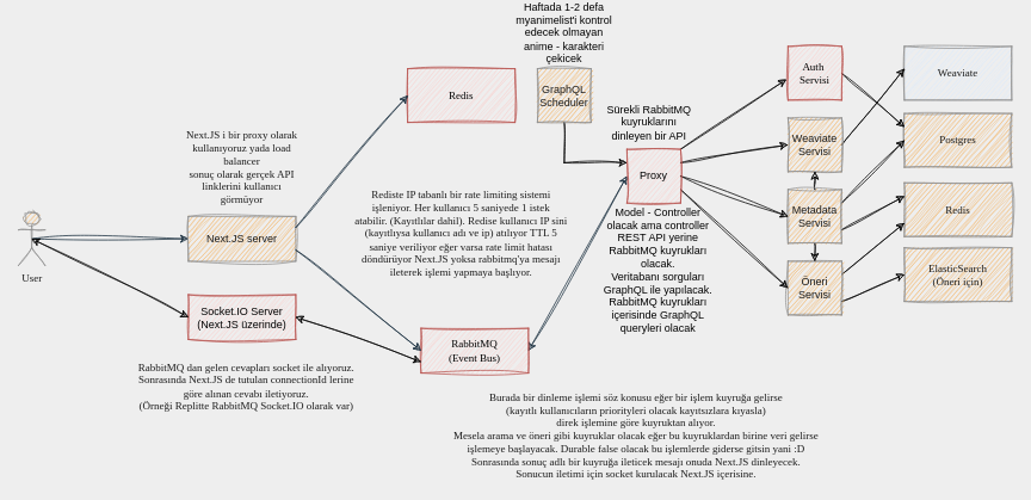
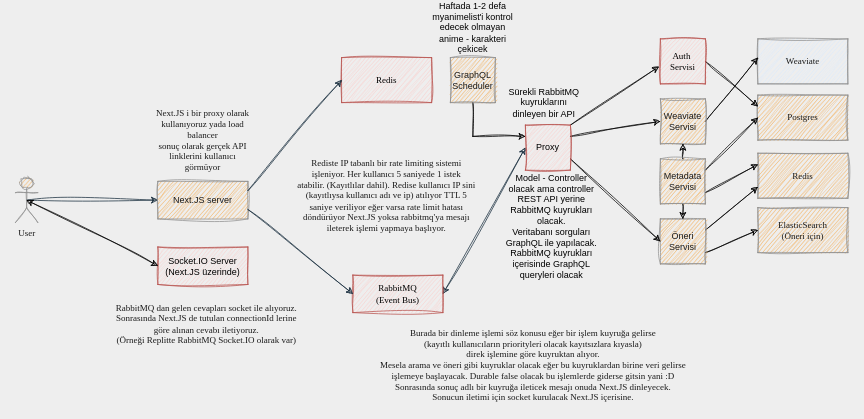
  <mxCell id="0" />
  <mxCell id="1" parent="0" />
  <mxCell id="2" value="" style="edgeStyle=orthogonalEdgeStyle;rounded=0;orthogonalLoop=1;jettySize=auto;html=1;exitX=0.5;exitY=0.5;exitDx=0;exitDy=0;exitPerimeter=0;entryX=0;entryY=0.5;entryDx=0;entryDy=0;sketch=1;strokeColor=#182E3E;labelBackgroundColor=#EEEEEE;fontColor=#1A1A1A;curveFitting=1;jiggle=2;" parent="1" source="3" target="9" edge="1"><mxGeometry relative="1" as="geometry"><mxPoint x="230" y="261" as="targetPoint" /></mxGeometry></mxCell>
  <mxCell id="3" value="&lt;font face=&quot;Comic Sans MS&quot;&gt;User&lt;/font&gt;" style="shape=umlActor;verticalLabelPosition=bottom;verticalAlign=top;html=1;outlineConnect=0;sketch=1;fillColor=#F5AB50;strokeColor=#909090;fontColor=#1A1A1A;curveFitting=1;jiggle=2;" parent="1" vertex="1"><mxGeometry x="20" y="235" width="30" height="60" as="geometry" /></mxCell>
  <mxCell id="4" value="Weaviate" style="rounded=0;whiteSpace=wrap;html=1;sketch=1;fontFamily=Comic Sans MS;fillColor=#dae8fc;strokeColor=#909090;fontColor=#1A1A1A;curveFitting=1;jiggle=2;" parent="1" vertex="1"><mxGeometry x="1010" y="50" width="120" height="60" as="geometry" /></mxCell>
  <mxCell id="5" value="Postgres" style="rounded=0;whiteSpace=wrap;html=1;sketch=1;fontFamily=Comic Sans MS;fillColor=#F5AB50;strokeColor=#909090;fontColor=#1A1A1A;perimeterSpacing=0;curveFitting=1;jiggle=2;" parent="1" vertex="1"><mxGeometry x="1010" y="125" width="120" height="60" as="geometry" /></mxCell>
  <mxCell id="6" style="rounded=0;orthogonalLoop=1;jettySize=auto;html=1;exitX=1;exitY=0.5;exitDx=0;exitDy=0;entryX=0;entryY=0.25;entryDx=0;entryDy=0;sketch=1;curveFitting=1;jiggle=2;" parent="1" source="7" target="5" edge="1"><mxGeometry relative="1" as="geometry" /></mxCell>
  <mxCell id="7" value="Auth&amp;nbsp;&lt;br&gt;Servisi" style="rounded=0;whiteSpace=wrap;html=1;sketch=1;fontFamily=Comic Sans MS;fillColor=#f8cecc;strokeColor=#b85450;curveFitting=1;jiggle=2;" parent="1" vertex="1"><mxGeometry x="880" y="50" width="60" height="60" as="geometry" /></mxCell>
  <mxCell id="8" value="" style="group;fontColor=#1A1A1A;sketch=1;curveFitting=1;jiggle=2;" parent="1" vertex="1" connectable="0"><mxGeometry x="210" y="175" width="130" height="115" as="geometry" /></mxCell>
  <mxCell id="9" value="Next.JS server" style="rounded=0;whiteSpace=wrap;html=1;sketch=1;fillColor=#F5AB50;strokeColor=#909090;fontColor=#1A1A1A;curveFitting=1;jiggle=2;" parent="8" vertex="1"><mxGeometry y="65" width="120" height="50" as="geometry" /></mxCell>
  <mxCell id="10" value="&lt;font face=&quot;Comic Sans MS&quot;&gt;Next.JS i bir proxy olarak kullanıyoruz yada load balancer&lt;br&gt;sonuç olarak gerçek API linklerini kullanıcı görmüyor&lt;/font&gt;" style="text;html=1;strokeColor=none;fillColor=none;align=center;verticalAlign=middle;whiteSpace=wrap;rounded=0;sketch=1;fontColor=#1A1A1A;curveFitting=1;jiggle=2;" parent="8" vertex="1"><mxGeometry x="-5" width="130" height="20" as="geometry" /></mxCell>
  <mxCell id="11" style="edgeStyle=none;rounded=0;sketch=1;orthogonalLoop=1;jettySize=auto;html=1;exitX=1;exitY=0.5;exitDx=0;exitDy=0;entryX=0;entryY=0.5;entryDx=0;entryDy=0;startArrow=classic;startFill=1;endArrow=classic;endFill=1;fontFamily=Comic Sans MS;strokeColor=#182E3E;labelBackgroundColor=#EEEEEE;fontColor=#1A1A1A;curveFitting=1;jiggle=2;" parent="1" source="12" target="39" edge="1"><mxGeometry relative="1" as="geometry" /></mxCell>
  <mxCell id="12" value="RabbitMQ&lt;br&gt;(Event Bus)" style="rounded=0;whiteSpace=wrap;html=1;sketch=1;fontFamily=Comic Sans MS;strokeColor=#b85450;fillColor=#f8cecc;curveFitting=1;jiggle=2;" parent="1" vertex="1"><mxGeometry x="470" y="365" width="120" height="50" as="geometry" /></mxCell>
  <mxCell id="13" style="edgeStyle=none;rounded=0;sketch=1;orthogonalLoop=1;jettySize=auto;html=1;exitX=1;exitY=0.75;exitDx=0;exitDy=0;entryX=0;entryY=0.5;entryDx=0;entryDy=0;startArrow=none;startFill=0;endArrow=classic;endFill=1;fontFamily=Comic Sans MS;strokeColor=#182E3E;labelBackgroundColor=#EEEEEE;fontColor=#1A1A1A;curveFitting=1;jiggle=2;" parent="1" source="9" target="12" edge="1"><mxGeometry relative="1" as="geometry" /></mxCell>
  <mxCell id="14" value="Redis" style="rounded=0;whiteSpace=wrap;html=1;sketch=1;fontFamily=Comic Sans MS;strokeColor=#b85450;fillColor=#f8cecc;curveFitting=1;jiggle=2;" parent="1" vertex="1"><mxGeometry x="455" y="75" width="120" height="60" as="geometry" /></mxCell>
  <mxCell id="15" style="edgeStyle=none;rounded=0;sketch=1;orthogonalLoop=1;jettySize=auto;html=1;exitX=1;exitY=0.25;exitDx=0;exitDy=0;entryX=0;entryY=0.5;entryDx=0;entryDy=0;startArrow=none;startFill=0;endArrow=classic;endFill=1;fontFamily=Comic Sans MS;strokeColor=#182E3E;labelBackgroundColor=#EEEEEE;fontColor=#1A1A1A;curveFitting=1;jiggle=2;" parent="1" source="9" target="14" edge="1"><mxGeometry relative="1" as="geometry" /></mxCell>
  <mxCell id="16" value="Rediste IP tabanlı bir rate limiting sistemi işleniyor. Her kullanıcı 5 saniyede 1 istek atabilir. (Kayıtlılar dahil). Redise kullanıcı IP sini (kayıtlıysa kullanıcı adı ve ip) atılıyor TTL 5 saniye veriliyor eğer varsa rate limit hatası döndürüyor Next.JS yoksa rabbitmq'ya mesajı ileterek işlemi yapmaya başlıyor." style="text;html=1;strokeColor=none;fillColor=none;align=center;verticalAlign=middle;whiteSpace=wrap;rounded=0;sketch=1;fontFamily=Comic Sans MS;fontColor=#1A1A1A;curveFitting=1;jiggle=2;" parent="1" vertex="1"><mxGeometry x="395" y="249" width="240" height="20" as="geometry" /></mxCell>
  <mxCell id="17" value="Redis" style="rounded=0;whiteSpace=wrap;html=1;sketch=1;fontFamily=Comic Sans MS;fillColor=#F5AB50;strokeColor=#909090;fontColor=#1A1A1A;curveFitting=1;jiggle=2;" parent="1" vertex="1"><mxGeometry x="1010" y="202.5" width="120" height="60" as="geometry" /></mxCell>
  <mxCell id="18" value="Burada bir dinleme işlemi söz konusu eğer bir işlem kuyruğa gelirse &lt;br&gt;(kayıtlı kullanıcıların priorityleri olacak kayıtsızlara kıyasla) &lt;br&gt;direk işlemine göre kuyruktan alıyor.&lt;br&gt;Mesela arama ve öneri gibi kuyruklar olacak eğer bu kuyruklardan birine veri gelirse&lt;br&gt;işlemeye başlayacak. Durable false olacak bu işlemlerde giderse gitsin yani :D&lt;br&gt;Sonrasında sonuç adlı bir kuyruğa ileticek mesajı onuda Next.JS dinleyecek.&lt;br&gt;Sonucun iletimi için socket kurulacak Next.JS içerisine." style="text;html=1;align=center;verticalAlign=middle;resizable=0;points=[];autosize=1;fontFamily=Comic Sans MS;fontColor=#1A1A1A;sketch=1;curveFitting=1;jiggle=2;" parent="1" vertex="1"><mxGeometry x="470" y="435" width="480" height="100" as="geometry" /></mxCell>
  <mxCell id="19" value="ElasticSearch&lt;br&gt;(Öneri için)" style="rounded=0;whiteSpace=wrap;html=1;sketch=1;fontFamily=Comic Sans MS;fillColor=#F5AB50;strokeColor=#909090;fontColor=#1A1A1A;curveFitting=1;jiggle=2;" parent="1" vertex="1"><mxGeometry x="1010" y="275" width="120" height="60" as="geometry" /></mxCell>
  <mxCell id="20" value="" style="group;fontColor=#1A1A1A;sketch=1;curveFitting=1;jiggle=2;" parent="1" vertex="1" connectable="0"><mxGeometry x="210" y="262.5" width="130" height="115" as="geometry" /></mxCell>
  <mxCell id="21" value="Socket.IO Server&lt;br&gt;(Next.JS üzerinde)" style="rounded=0;whiteSpace=wrap;html=1;sketch=1;fillColor=#f8cecc;strokeColor=#b85450;curveFitting=1;jiggle=2;" parent="20" vertex="1"><mxGeometry y="65" width="120" height="50" as="geometry" /></mxCell>
  <mxCell id="22" value="&lt;font face=&quot;Comic Sans MS&quot;&gt;RabbitMQ dan gelen cevapları socket ile alıyoruz.&lt;br&gt;Sonrasında Next.JS de tutulan connectionId lerine göre alınan cevabı iletiyoruz.&lt;br&gt;(Örneği Replitte RabbitMQ Socket.IO olarak var)&lt;br&gt;&lt;/font&gt;" style="text;html=1;strokeColor=none;fillColor=none;align=center;verticalAlign=middle;whiteSpace=wrap;rounded=0;sketch=1;fontColor=#1A1A1A;curveFitting=1;jiggle=2;" parent="1" vertex="1"><mxGeometry x="145" y="415" width="260" height="30" as="geometry" /></mxCell>
- <mxCell id="23" style="edgeStyle=none;rounded=0;sketch=1;orthogonalLoop=1;jettySize=auto;html=1;exitX=1;exitY=0.5;exitDx=0;exitDy=0;entryX=0;entryY=0.75;entryDx=0;entryDy=0;startArrow=classic;startFill=1;curveFitting=1;jiggle=2;" parent="1" source="21" target="12" edge="1"><mxGeometry relative="1" as="geometry" /></mxCell>
  <mxCell id="24" style="edgeStyle=none;rounded=0;sketch=1;orthogonalLoop=1;jettySize=auto;html=1;exitX=0;exitY=0.5;exitDx=0;exitDy=0;entryX=0.5;entryY=0.5;entryDx=0;entryDy=0;entryPerimeter=0;startArrow=classic;startFill=1;curveFitting=1;jiggle=2;" parent="1" source="21" target="3" edge="1"><mxGeometry relative="1" as="geometry" /></mxCell>
  <mxCell id="25" style="edgeStyle=none;rounded=0;sketch=1;orthogonalLoop=1;jettySize=auto;html=1;exitX=1;exitY=0.75;exitDx=0;exitDy=0;entryX=0;entryY=0.5;entryDx=0;entryDy=0;startArrow=none;startFill=0;curveFitting=1;jiggle=2;" parent="1" source="27" target="19" edge="1"><mxGeometry relative="1" as="geometry" /></mxCell>
  <mxCell id="26" style="edgeStyle=none;rounded=0;sketch=1;orthogonalLoop=1;jettySize=auto;html=1;exitX=1;exitY=0.25;exitDx=0;exitDy=0;entryX=0;entryY=0.75;entryDx=0;entryDy=0;startArrow=none;startFill=0;curveFitting=1;jiggle=2;" parent="1" source="27" target="17" edge="1"><mxGeometry relative="1" as="geometry" /></mxCell>
  <mxCell id="27" value="Öneri&lt;br&gt;Servisi" style="rounded=0;whiteSpace=wrap;html=1;sketch=1;fillColor=#F5AB50;strokeColor=#909090;fontColor=#1A1A1A;curveFitting=1;jiggle=2;" parent="1" vertex="1"><mxGeometry x="880" y="290" width="60" height="60" as="geometry" /></mxCell>
  <mxCell id="28" style="edgeStyle=none;rounded=0;sketch=1;orthogonalLoop=1;jettySize=auto;html=1;exitX=1;exitY=0.5;exitDx=0;exitDy=0;entryX=0;entryY=0.5;entryDx=0;entryDy=0;startArrow=none;startFill=0;curveFitting=1;jiggle=2;" parent="1" source="29" edge="1"><mxGeometry relative="1" as="geometry"><mxPoint x="1010" y="75" as="targetPoint" /></mxGeometry></mxCell>
  <mxCell id="29" value="Weaviate&lt;br&gt;Servisi" style="rounded=0;whiteSpace=wrap;html=1;sketch=1;fillColor=#F5AB50;strokeColor=#909090;fontColor=#1A1A1A;curveFitting=1;jiggle=2;" parent="1" vertex="1"><mxGeometry x="880" y="130" width="60" height="60" as="geometry" /></mxCell>
  <mxCell id="30" style="edgeStyle=none;rounded=0;sketch=1;orthogonalLoop=1;jettySize=auto;html=1;exitX=0.5;exitY=0;exitDx=0;exitDy=0;entryX=0.5;entryY=1;entryDx=0;entryDy=0;startArrow=none;startFill=0;curveFitting=1;jiggle=2;" parent="1" source="34" target="29" edge="1"><mxGeometry relative="1" as="geometry" /></mxCell>
  <mxCell id="31" style="edgeStyle=none;rounded=0;sketch=1;orthogonalLoop=1;jettySize=auto;html=1;exitX=0.5;exitY=1;exitDx=0;exitDy=0;entryX=0.5;entryY=0;entryDx=0;entryDy=0;startArrow=none;startFill=0;curveFitting=1;jiggle=2;" parent="1" source="34" target="27" edge="1"><mxGeometry relative="1" as="geometry" /></mxCell>
  <mxCell id="32" style="edgeStyle=none;rounded=0;sketch=1;orthogonalLoop=1;jettySize=auto;html=1;exitX=1;exitY=0.25;exitDx=0;exitDy=0;entryX=0;entryY=0.5;entryDx=0;entryDy=0;startArrow=none;startFill=0;curveFitting=1;jiggle=2;" parent="1" source="34" target="5" edge="1"><mxGeometry relative="1" as="geometry" /></mxCell>
  <mxCell id="33" value="" style="edgeStyle=none;rounded=0;sketch=1;orthogonalLoop=1;jettySize=auto;html=1;startArrow=none;startFill=0;exitX=1;exitY=0.75;exitDx=0;exitDy=0;entryX=0;entryY=0.25;entryDx=0;entryDy=0;curveFitting=1;jiggle=2;" parent="1" source="34" target="17" edge="1"><mxGeometry relative="1" as="geometry" /></mxCell>
  <mxCell id="34" value="Metadata&lt;br&gt;Servisi" style="rounded=0;whiteSpace=wrap;html=1;sketch=1;fillColor=#F5AB50;strokeColor=#909090;fontColor=#1A1A1A;curveFitting=1;jiggle=2;" parent="1" vertex="1"><mxGeometry x="880" y="210" width="60" height="60" as="geometry" /></mxCell>
  <mxCell id="35" style="edgeStyle=none;rounded=0;sketch=1;orthogonalLoop=1;jettySize=auto;html=1;exitX=1;exitY=0.25;exitDx=0;exitDy=0;entryX=0;entryY=0.5;entryDx=0;entryDy=0;startArrow=none;startFill=0;curveFitting=1;jiggle=2;" parent="1" source="39" target="29" edge="1"><mxGeometry relative="1" as="geometry" /></mxCell>
- <mxCell id="36" style="edgeStyle=none;rounded=0;sketch=1;orthogonalLoop=1;jettySize=auto;html=1;exitX=1;exitY=0.5;exitDx=0;exitDy=0;entryX=0;entryY=0.5;entryDx=0;entryDy=0;startArrow=none;startFill=0;curveFitting=1;jiggle=2;" parent="1" source="39" target="34" edge="1"><mxGeometry relative="1" as="geometry" /></mxCell>
  <mxCell id="37" style="edgeStyle=none;rounded=0;sketch=1;orthogonalLoop=1;jettySize=auto;html=1;exitX=1;exitY=0.75;exitDx=0;exitDy=0;entryX=0;entryY=0.5;entryDx=0;entryDy=0;startArrow=none;startFill=0;curveFitting=1;jiggle=2;" parent="1" source="39" target="27" edge="1"><mxGeometry relative="1" as="geometry" /></mxCell>
  <mxCell id="38" style="rounded=0;orthogonalLoop=1;jettySize=auto;html=1;exitX=1;exitY=0;exitDx=0;exitDy=0;entryX=-0.033;entryY=0.617;entryDx=0;entryDy=0;entryPerimeter=0;sketch=1;curveFitting=1;jiggle=2;" parent="1" source="39" target="7" edge="1"><mxGeometry relative="1" as="geometry" /></mxCell>
  <mxCell id="39" value="Proxy" style="rounded=0;whiteSpace=wrap;html=1;sketch=1;fillColor=#f8cecc;strokeColor=#b85450;curveFitting=1;jiggle=2;" parent="1" vertex="1"><mxGeometry x="700" y="165" width="60" height="60" as="geometry" /></mxCell>
  <mxCell id="40" value="Sürekli RabbitMQ kuyruklarını dinleyen bir API" style="text;html=1;strokeColor=none;fillColor=none;align=center;verticalAlign=middle;whiteSpace=wrap;rounded=0;sketch=1;curveFitting=1;jiggle=2;" parent="1" vertex="1"><mxGeometry x="670" y="125" width="110" height="20" as="geometry" /></mxCell>
  <mxCell id="41" value="Model - Controller olacak ama controller REST API yerine RabbitMQ kuyrukları olacak.&lt;br&gt;Veritabanı sorguları GraphQL ile yapılacak. RabbitMQ kuyrukları içerisinde GraphQL queryleri olacak" style="text;html=1;strokeColor=none;fillColor=none;align=center;verticalAlign=middle;whiteSpace=wrap;rounded=0;sketch=1;curveFitting=1;jiggle=2;" parent="1" vertex="1"><mxGeometry x="670" y="290" width="130" height="20" as="geometry" /></mxCell>
  <mxCell id="42" style="edgeStyle=orthogonalEdgeStyle;rounded=0;orthogonalLoop=1;jettySize=auto;html=1;exitX=0.5;exitY=1;exitDx=0;exitDy=0;entryX=0;entryY=0.25;entryDx=0;entryDy=0;sketch=1;curveFitting=1;jiggle=2;" parent="1" source="43" target="39" edge="1"><mxGeometry relative="1" as="geometry"><mxPoint x="630" y="195" as="targetPoint" /><Array as="points"><mxPoint x="630" y="180" /></Array></mxGeometry></mxCell>
  <mxCell id="43" value="GraphQL Scheduler" style="rounded=0;whiteSpace=wrap;html=1;sketch=1;fillColor=#F5AB50;strokeColor=#909090;fontColor=#1A1A1A;curveFitting=1;jiggle=2;" parent="1" vertex="1"><mxGeometry x="600" y="75" width="60" height="60" as="geometry" /></mxCell>
  <mxCell id="44" value="Haftada 1-2 defa myanimelist'i kontrol edecek olmayan &lt;br&gt;anime - karakteri çekicek" style="text;html=1;strokeColor=none;fillColor=none;align=center;verticalAlign=middle;whiteSpace=wrap;rounded=0;" parent="1" vertex="1"><mxGeometry x="565" y="20" width="130" height="30" as="geometry" /></mxCell>
